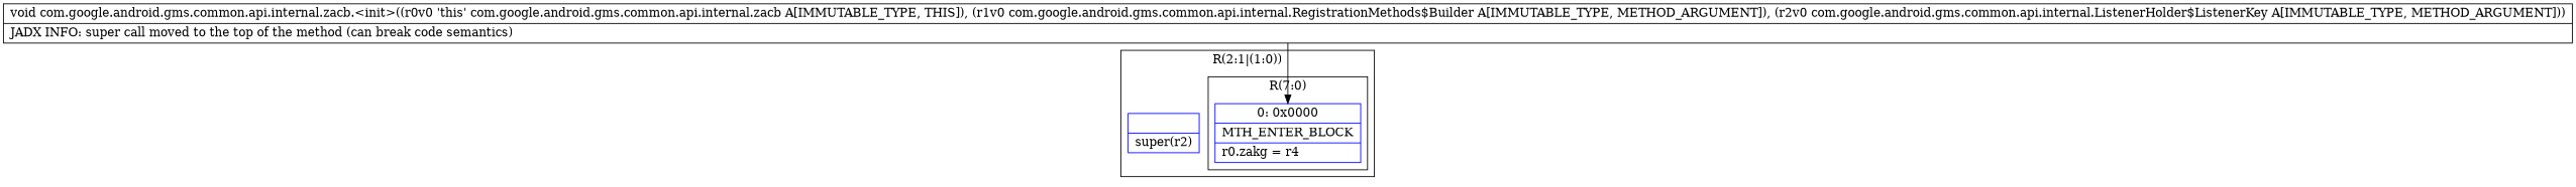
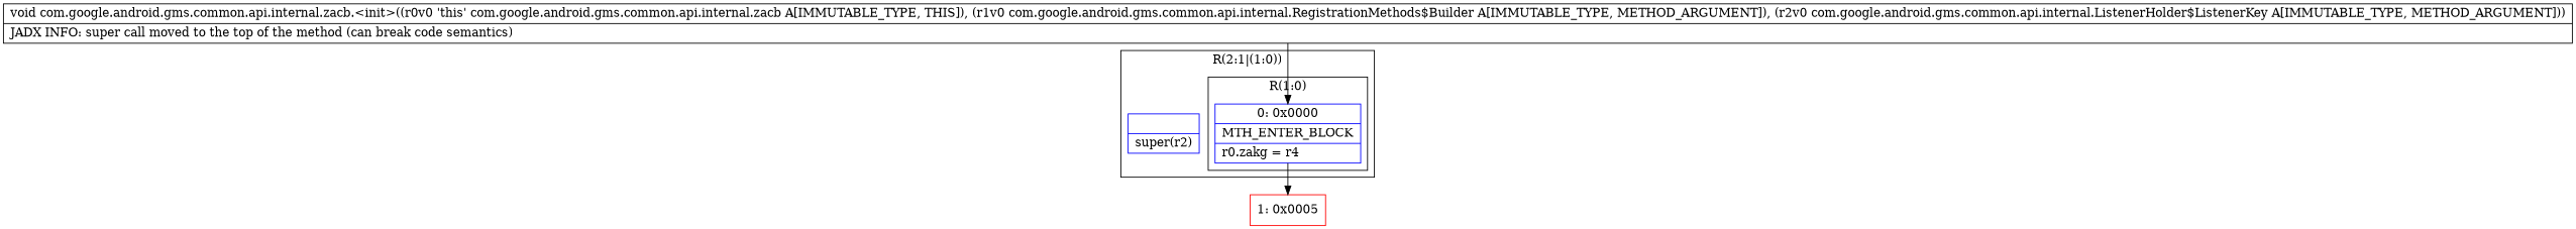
  digraph {
    node [color=blue shape=record]
    n1 [label="{0\:\ 0x0000|MTH_ENTER_BLOCK\l|r0.zakg = r4\l}"]
    n2 [label="{|super(r2)\l}"]
+   n3 [color=red label="{1\:\ 0x0005}"]
    n4 [label="{void com.google.android.gms.common.api.internal.zacb.\<init\>((r0v0 'this' com.google.android.gms.common.api.internal.zacb A[IMMUTABLE_TYPE, THIS]), (r1v0 com.google.android.gms.common.api.internal.RegistrationMethods$Builder A[IMMUTABLE_TYPE, METHOD_ARGUMENT]), (r2v0 com.google.android.gms.common.api.internal.ListenerHolder$ListenerKey A[IMMUTABLE_TYPE, METHOD_ARGUMENT]))  | JADX INFO: super call moved to the top of the method (can break code semantics)\l}" color=""]
    subgraph cluster_1 {
      label="R(2:1|(1:0))"
      n2
      subgraph cluster_2 {
-       label="R(7:0)"
+       label="R(1:0)"
        n1
      }
    }
+   n1 -> n3
    n4 -> n1
  }
